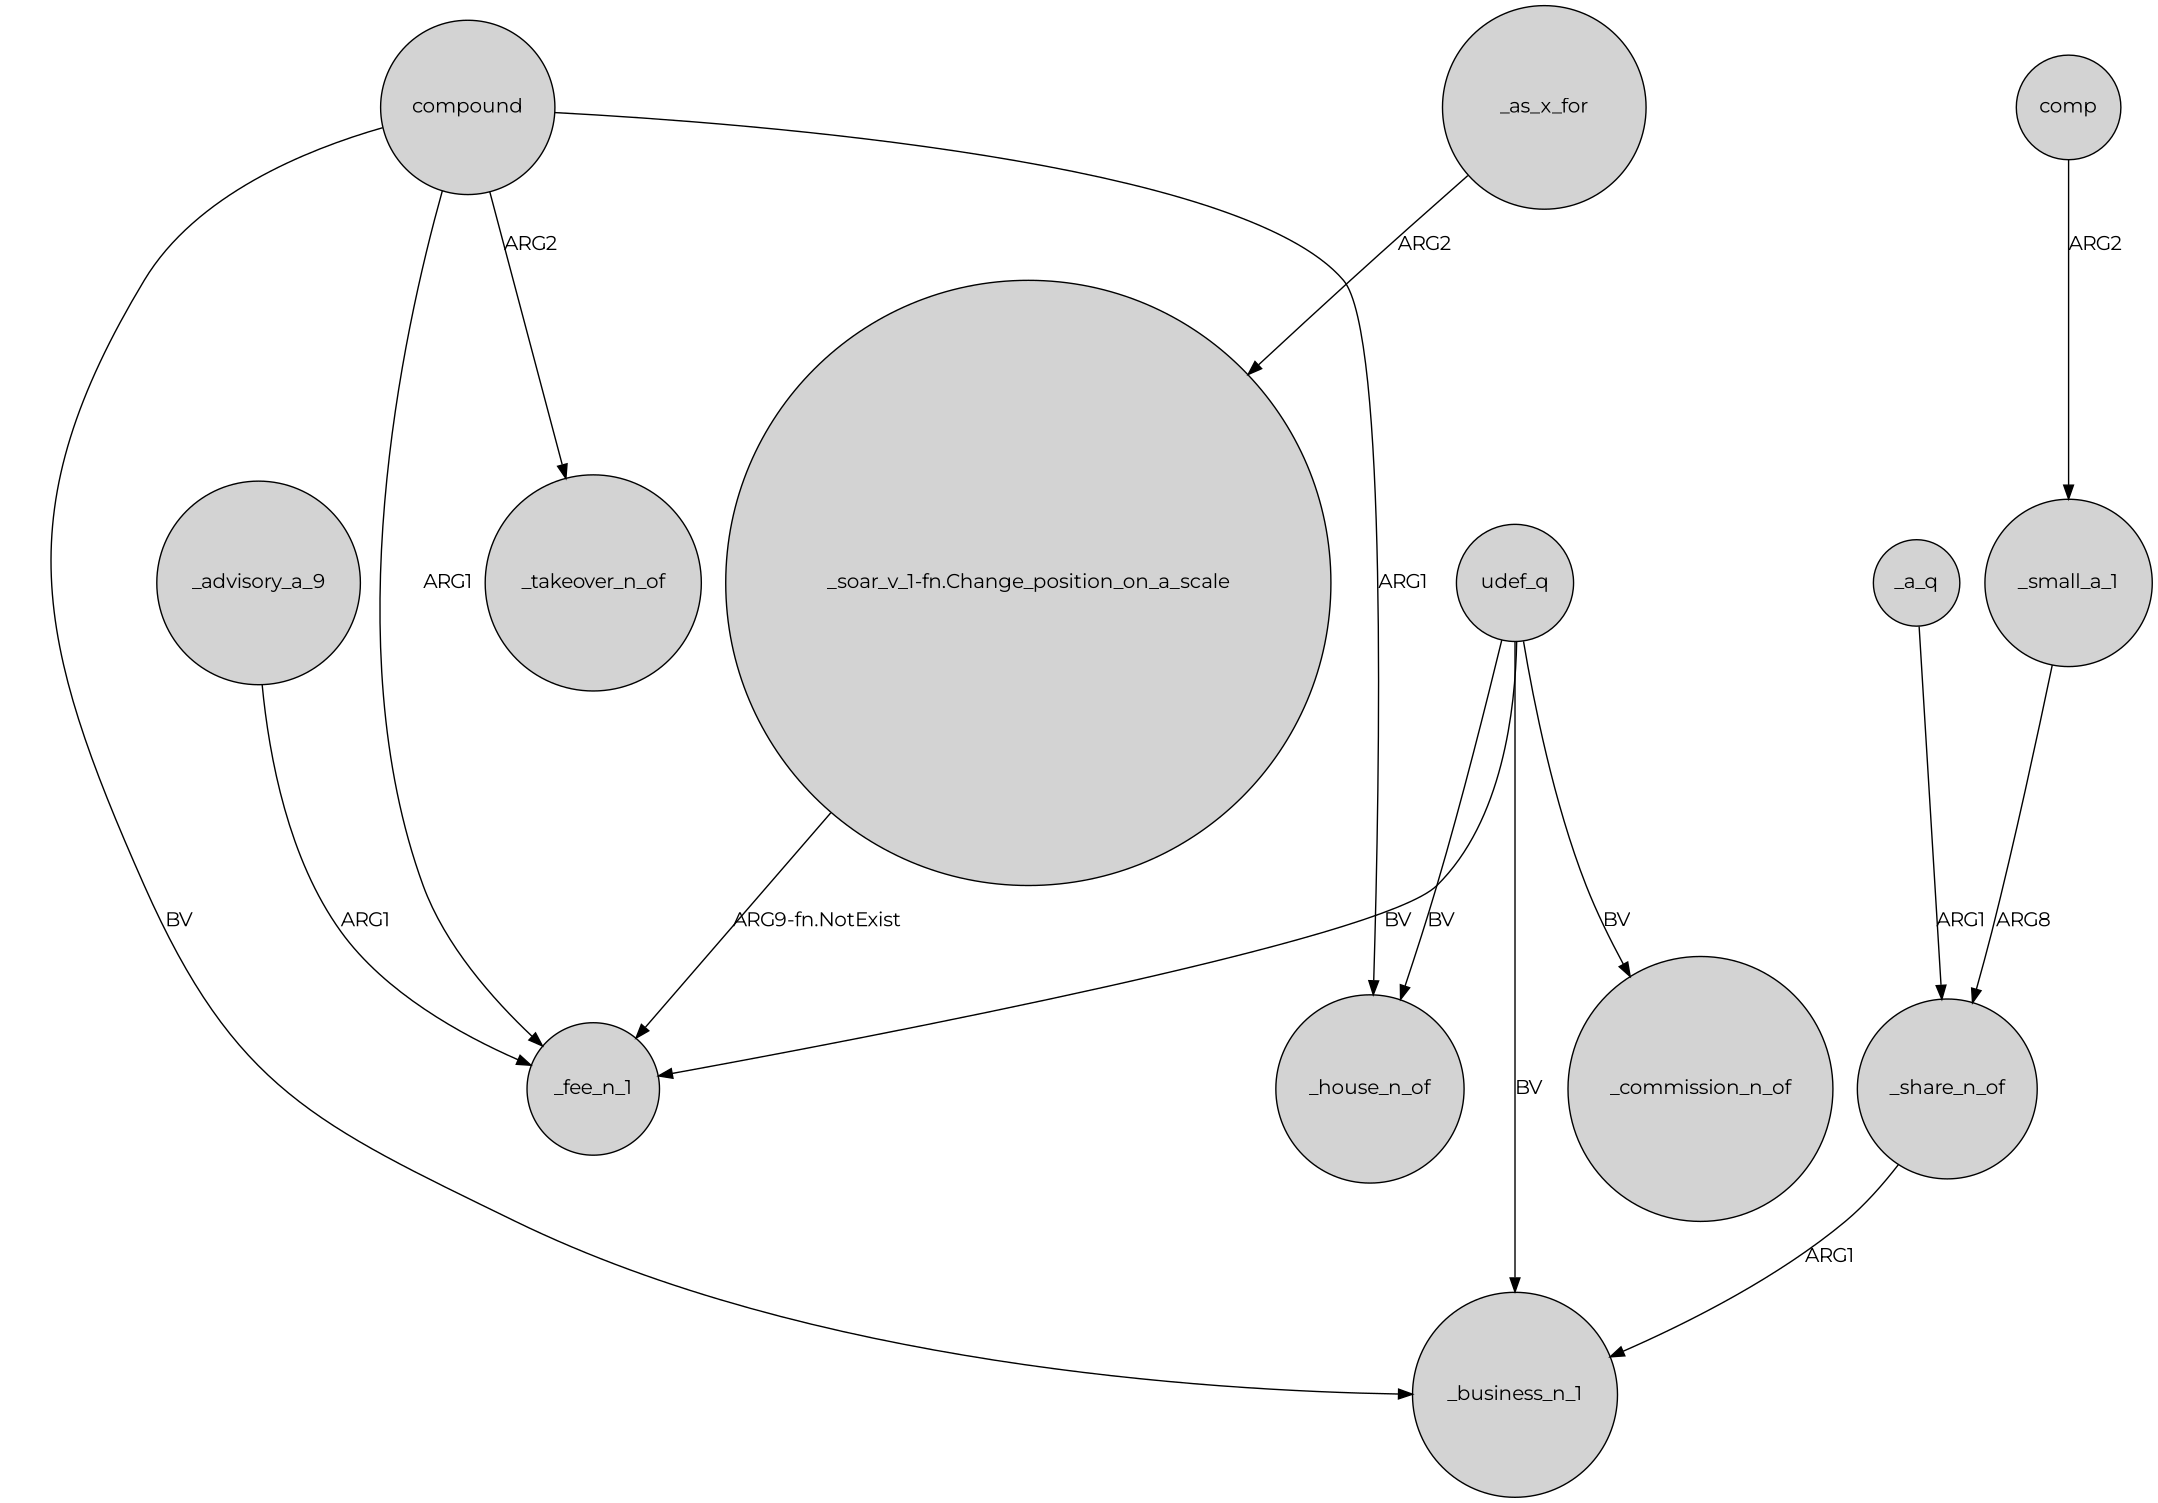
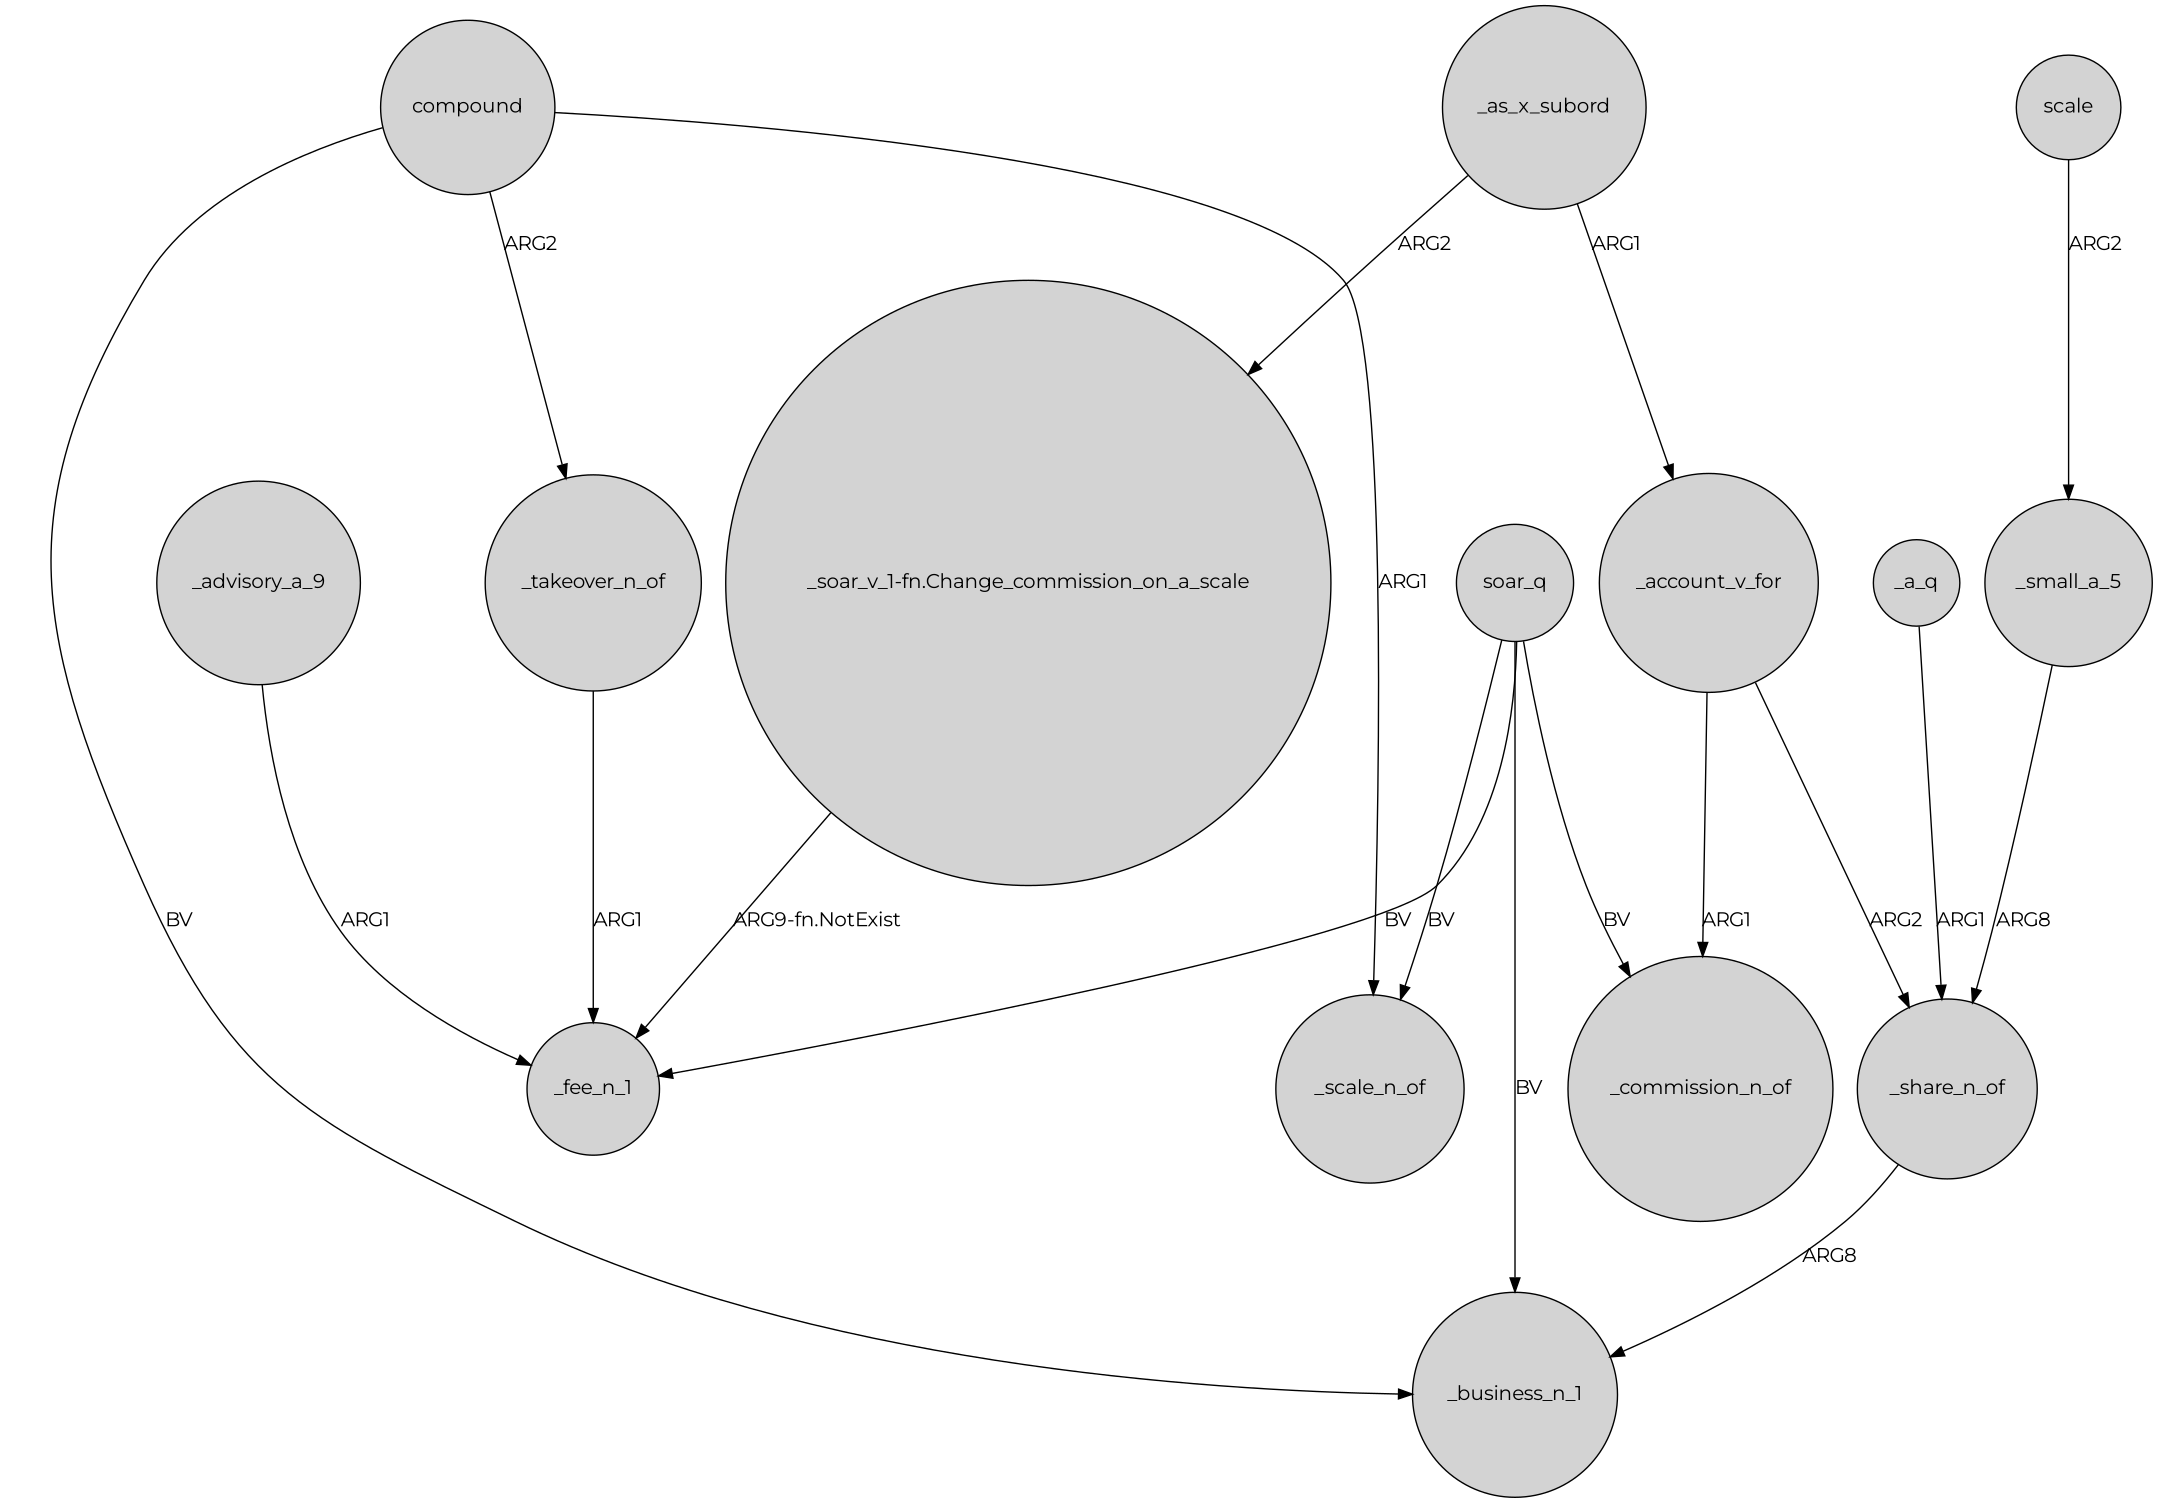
  digraph {
    fontname=Montserrat
    node [fontname=Montserrat shape=circle style=filled]
    edge [fontname=Montserrat]
-   udef_q
+   udef_q [label=soar_q]
    _fee_n_1
    _commission_n_of
-   _house_n_of
+   _house_n_of [label=_scale_n_of]
    _business_n_1
-   _as_x_subord [label=_as_x_for]
-   "_soar_v_1-fn.Change_position_on_a_scale"
+   _as_x_subord
+   "_soar_v_1-fn.Change_position_on_a_scale" [label="_soar_v_1-fn.Change_commission_on_a_scale"]
+   _account_v_for
    _share_n_of
    compound
    _takeover_n_of
    _a_q
    n13 [label=_advisory_a_9]
-   comp
-   _small_a_1
+   comp [label=scale]
+   _small_a_1 [label=_small_a_5]
    udef_q -> _fee_n_1 [label=BV]
    udef_q -> _commission_n_of [label=BV]
    udef_q -> _house_n_of [label=BV]
    udef_q -> _business_n_1 [label=BV]
    _as_x_subord -> "_soar_v_1-fn.Change_position_on_a_scale" [label=ARG2]
+   _as_x_subord -> _account_v_for [label=ARG1]
    "_soar_v_1-fn.Change_position_on_a_scale" -> _fee_n_1 [label="ARG9-fn.NotExist"]
-   _share_n_of -> _business_n_1 [label=ARG1]
-   compound -> _fee_n_1 [label=ARG1]
+   _account_v_for -> _commission_n_of [label=ARG1]
+   _account_v_for -> _share_n_of [label=ARG2]
+   _share_n_of -> _business_n_1 [label=ARG8]
+   _takeover_n_of -> _fee_n_1 [label=ARG1]
    compound -> _house_n_of [label=ARG1]
    compound -> _business_n_1 [label=BV]
    compound -> _takeover_n_of [label=ARG2]
    _a_q -> _share_n_of [label=ARG1]
    n13 -> _fee_n_1 [label=ARG1]
    comp -> _small_a_1 [label=ARG2]
    _small_a_1 -> _share_n_of [label=ARG8]
  }
